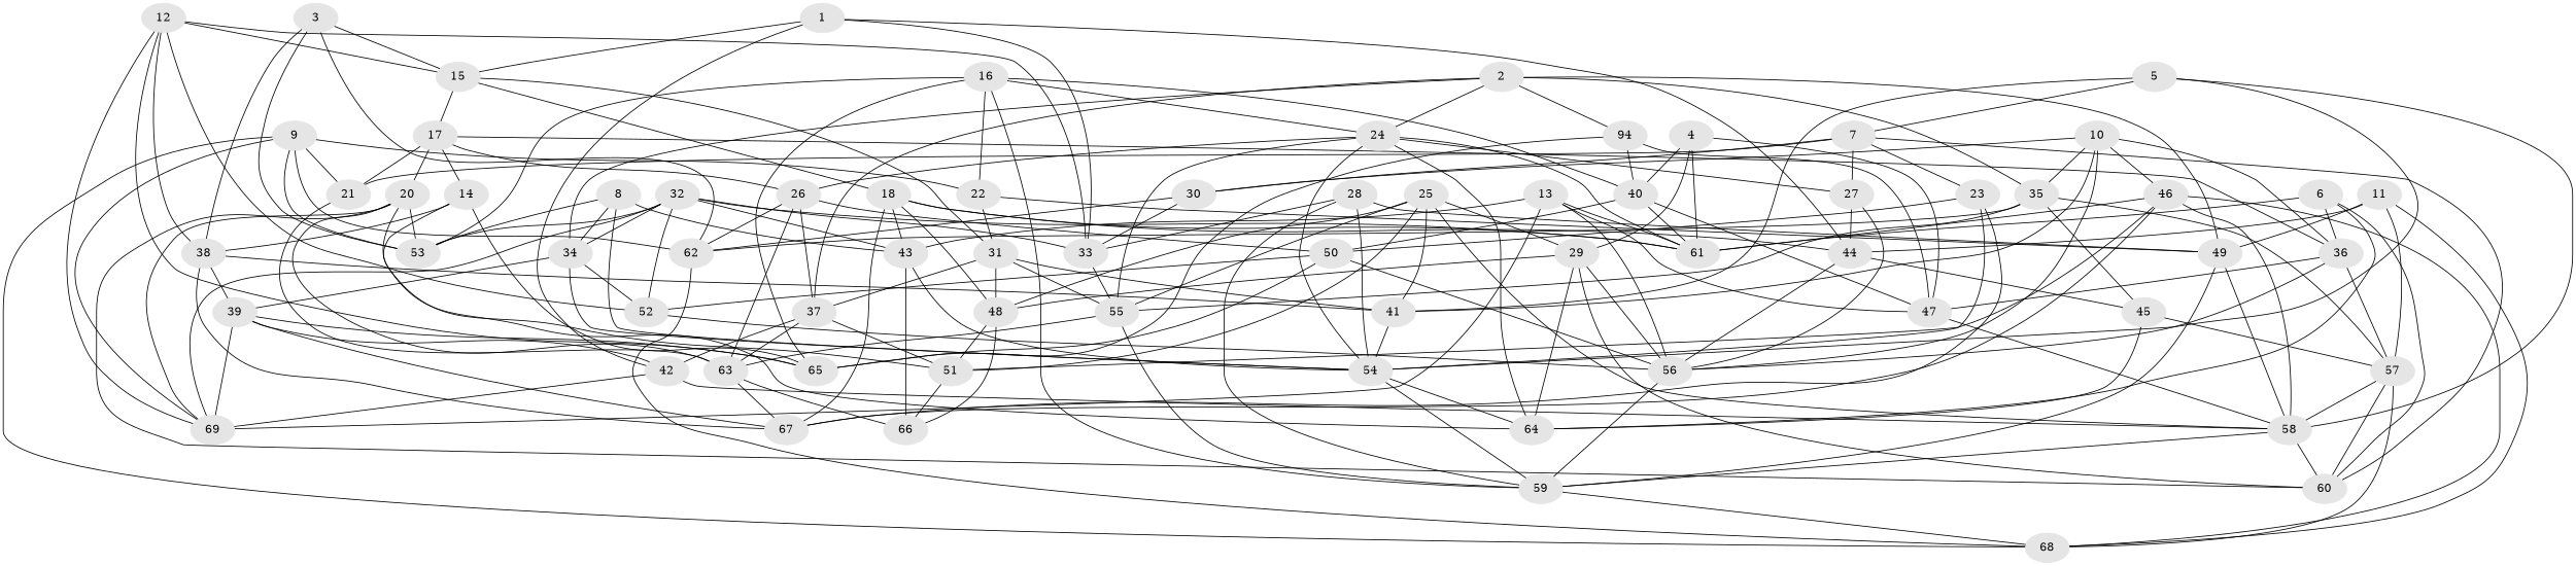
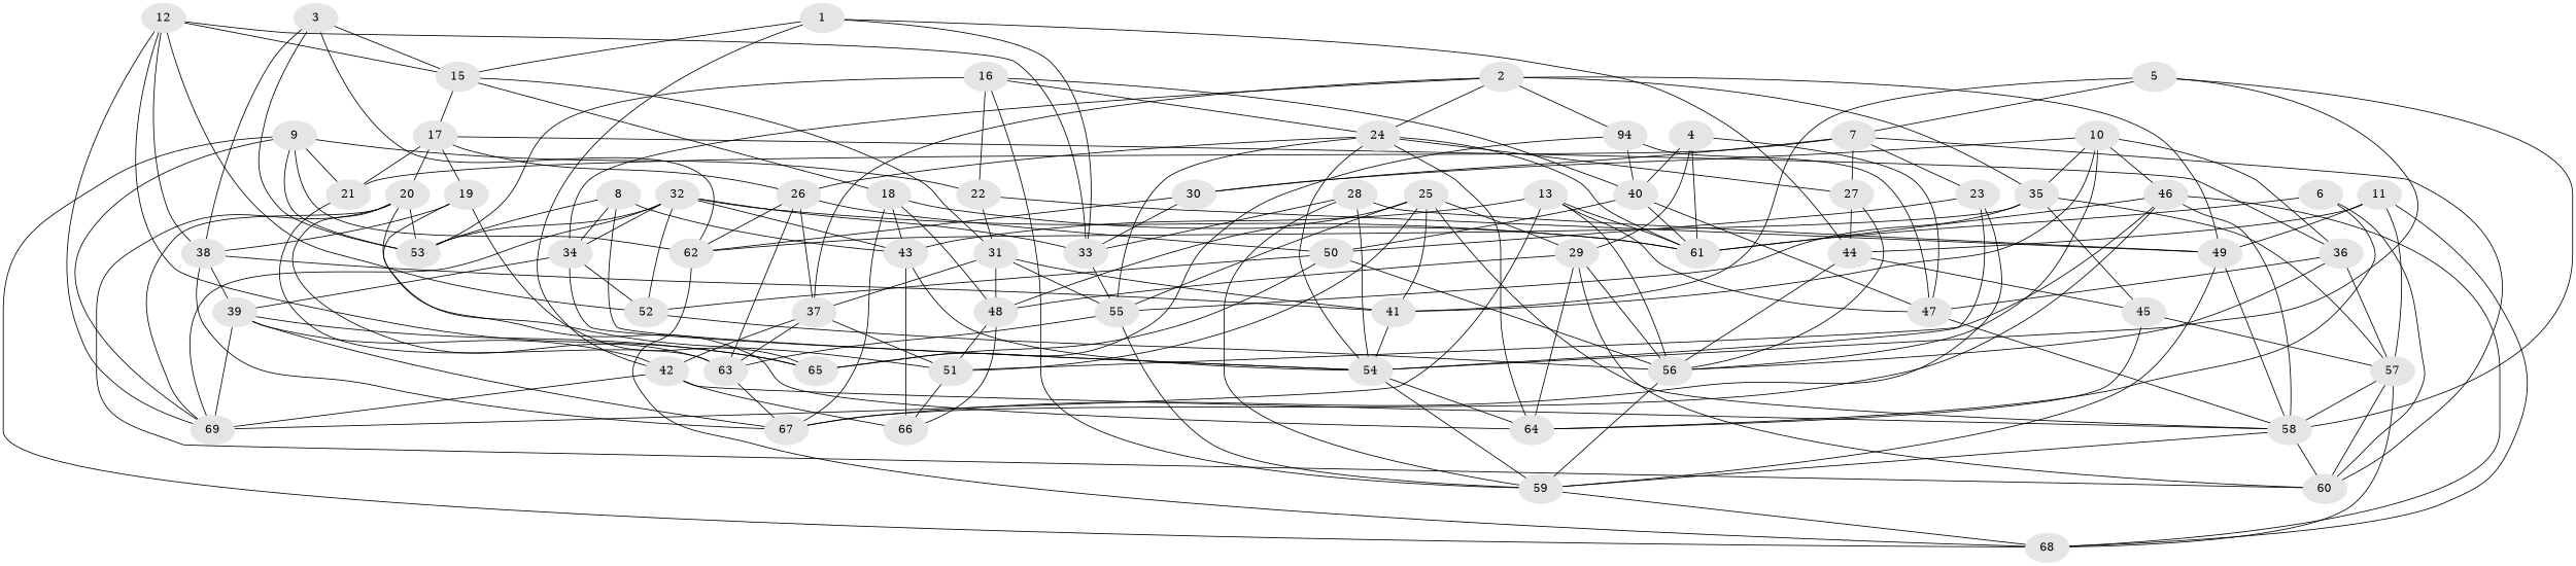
  graph {
    node [color=gray90 style=filled]
    edge [weight=1.0]
    1
    15
    33
    42
    44
    17
    18
    31
    55
    58
    69
    66
    56
    45
    n15 [label=94]
    2
    24
    34
    35
    37
    49
    40
    47
    65
    61
    54
    64
    27
    26
    52
    39
    62
    57
    51
    63
    59
    3
    38
    53
    41
    67
    68
    4
    29
    60
    48
    50
    5
    7
    21
    23
    30
    6
    36
    8
    43
    9
    22
    10
    46
    11
    12
    13
-   19 [label=14]
+   19
    20
    16
    25
    28
    32
    1 -- 15
    1 -- 33
    1 -- 42
    1 -- 44
    15 -- 17
    15 -- 18
    15 -- 31
    33 -- 55
    42 -- 58
    42 -- 69
-   63 -- 66
+   42 -- 66
    44 -- 56
    44 -- 45
    17 -- 26
    17 -- 21
    17 -- 36
    17 -- 19
    17 -- 20
-   18 -- 44
    18 -- 61
    18 -- 67
    18 -- 48
    18 -- 43
    31 -- 55
    31 -- 37
    31 -- 41
    31 -- 48
    55 -- 63
    55 -- 59 [weight=2.0]
    58 -- 59
    58 -- 60
    56 -- 59 [weight=2.0]
    45 -- 64
    45 -- 57
    n15 -- 40
    n15 -- 47
    n15 -- 65
    2 -- n15
    2 -- 24
    2 -- 34
    2 -- 35
    2 -- 37
    2 -- 49
    24 -- 55
    24 -- 61
    24 -- 54
    24 -- 64
    24 -- 27
    24 -- 26
    34 -- 54
    34 -- 52
    34 -- 39
    35 -- 55
    35 -- 45
    35 -- 62
    35 -- 57
    37 -- 42
    37 -- 51
    37 -- 63
    49 -- 58
    49 -- 59
    40 -- 47
    40 -- 61
    40 -- 50
    47 -- 58
    54 -- 64
    54 -- 59
    27 -- 44
    27 -- 56
    26 -- 37
    26 -- 62
    26 -- 63
    26 -- 50
    52 -- 56
    39 -- 42
    39 -- 69
    39 -- 65
    39 -- 67
    62 -- 68
    57 -- 58 [weight=2.0]
    57 -- 68
    57 -- 60
    51 -- 66
    63 -- 67
    59 -- 68
    3 -- 15
    3 -- 62
    3 -- 38
    3 -- 53
    38 -- 39
    38 -- 41
    38 -- 67
    41 -- 54
    4 -- 40
    4 -- 47
    4 -- 61
    4 -- 29
    29 -- 56
    29 -- 64
    29 -- 60
    29 -- 48
    48 -- 66
    48 -- 51
    50 -- 56
    50 -- 65
    50 -- 52
    5 -- 58
    5 -- 54
    5 -- 41
    5 -- 7
    7 -- 27
    7 -- 60
    7 -- 21
    7 -- 23
    7 -- 30
    21 -- 63
    23 -- 54
    23 -- 67
    23 -- 50
    30 -- 33
    30 -- 62
    6 -- 61
    6 -- 64
    6 -- 60
-   6 -- 36
    36 -- 56
    36 -- 47
    36 -- 57
    8 -- 34
    8 -- 54
    8 -- 53
    8 -- 43
    43 -- 66
    43 -- 54
    9 -- 69
    9 -- 62
    9 -- 53
    9 -- 68
    9 -- 21
    9 -- 22
    22 -- 31
    22 -- 49
    10 -- 56
    10 -- 35
    10 -- 41
    10 -- 30
    10 -- 36
    10 -- 46
    46 -- 58
    46 -- 61
    46 -- 51
    46 -- 67
    46 -- 68
    11 -- 44
    11 -- 49
    11 -- 57
    11 -- 68
    12 -- 15
    12 -- 33
    12 -- 69
    12 -- 65
    12 -- 52
    12 -- 38
    13 -- 69 [weight=2.0]
    13 -- 56
    13 -- 47
    13 -- 61
    13 -- 43
    19 -- 65
    19 -- 64
    19 -- 38
    20 -- 69
    20 -- 51
    20 -- 63
    20 -- 53
    20 -- 60
    16 -- 24
    16 -- 40
-   16 -- 65
    16 -- 59
    16 -- 53
    16 -- 22
    25 -- 55
    25 -- 58
    25 -- 51
    25 -- 41
    25 -- 29
    25 -- 48
    28 -- 33
    28 -- 49
    28 -- 54
    28 -- 59
    32 -- 33
    32 -- 69
    32 -- 34
    32 -- 61
    32 -- 52
    32 -- 53
    32 -- 43
  }
